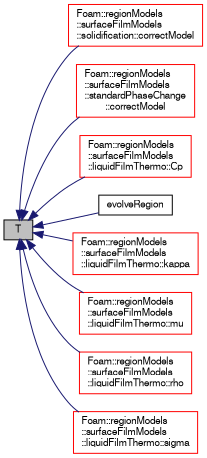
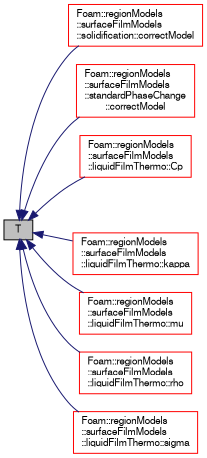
  digraph {
    rankdir=LR
    node [color=red fontname=FreeSans fontsize=10 shape=record]
    edge [color=midnightblue dir=back fontname=FreeSans fontsize=10 labelfontname=FreeSans labelfontsize=10 style=solid]
    n1 [color=black fillcolor=grey75 fontcolor=black height=0.2 label=T style=filled width=0.4]
    n2 [height=0.2 label="Foam::regionModels\l::surfaceFilmModels\l::solidification::correctModel" width=0.4]
    n3 [height=0.2 label="Foam::regionModels\l::surfaceFilmModels\l::standardPhaseChange\l::correctModel" width=0.4]
    n4 [height=0.2 label="Foam::regionModels\l::surfaceFilmModels\l::liquidFilmThermo::Cp" width=0.4]
-   n5 [color=black height=0.2 label=evolveRegion width=0.4]
    n6 [height=0.2 label="Foam::regionModels\l::surfaceFilmModels\l::liquidFilmThermo::kappa" width=0.4]
    n7 [height=0.2 label="Foam::regionModels\l::surfaceFilmModels\l::liquidFilmThermo::mu" width=0.4]
    n8 [height=0.2 label="Foam::regionModels\l::surfaceFilmModels\l::liquidFilmThermo::rho" width=0.4]
    n9 [height=0.2 label="Foam::regionModels\l::surfaceFilmModels\l::liquidFilmThermo::sigma" width=0.4]
    n1 -> n2
    n1 -> n3
    n1 -> n4
-   n1 -> n5
    n1 -> n6
    n1 -> n7
    n1 -> n8
    n1 -> n9
  }
